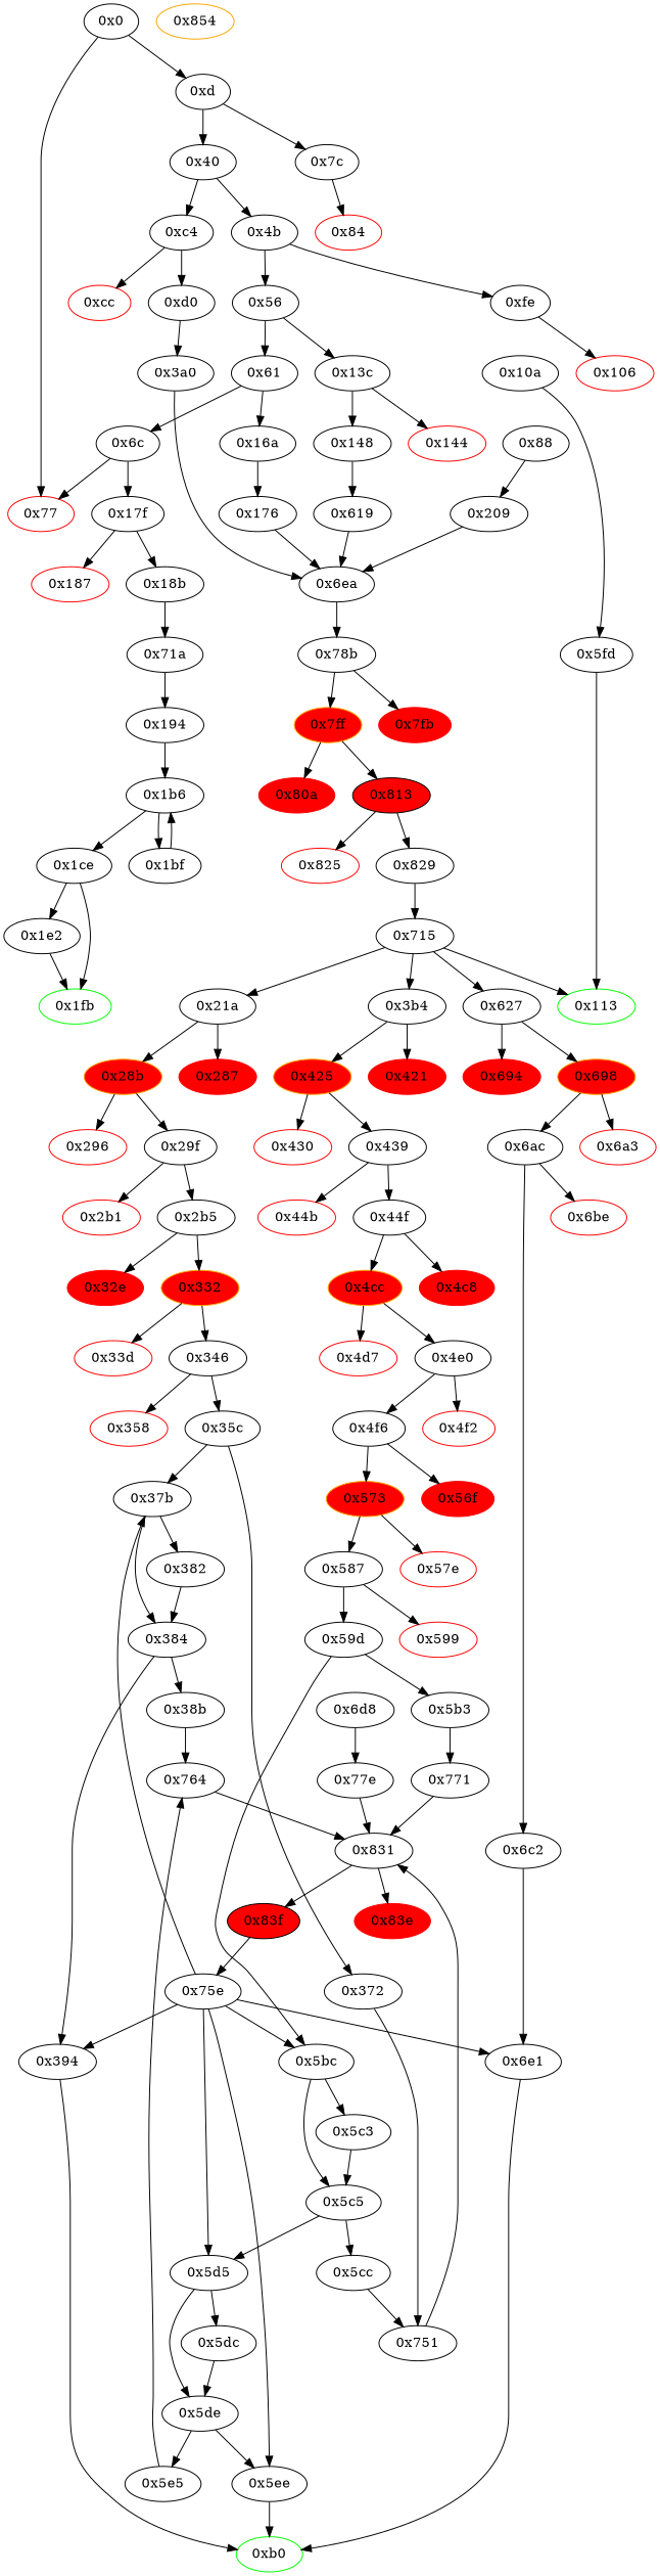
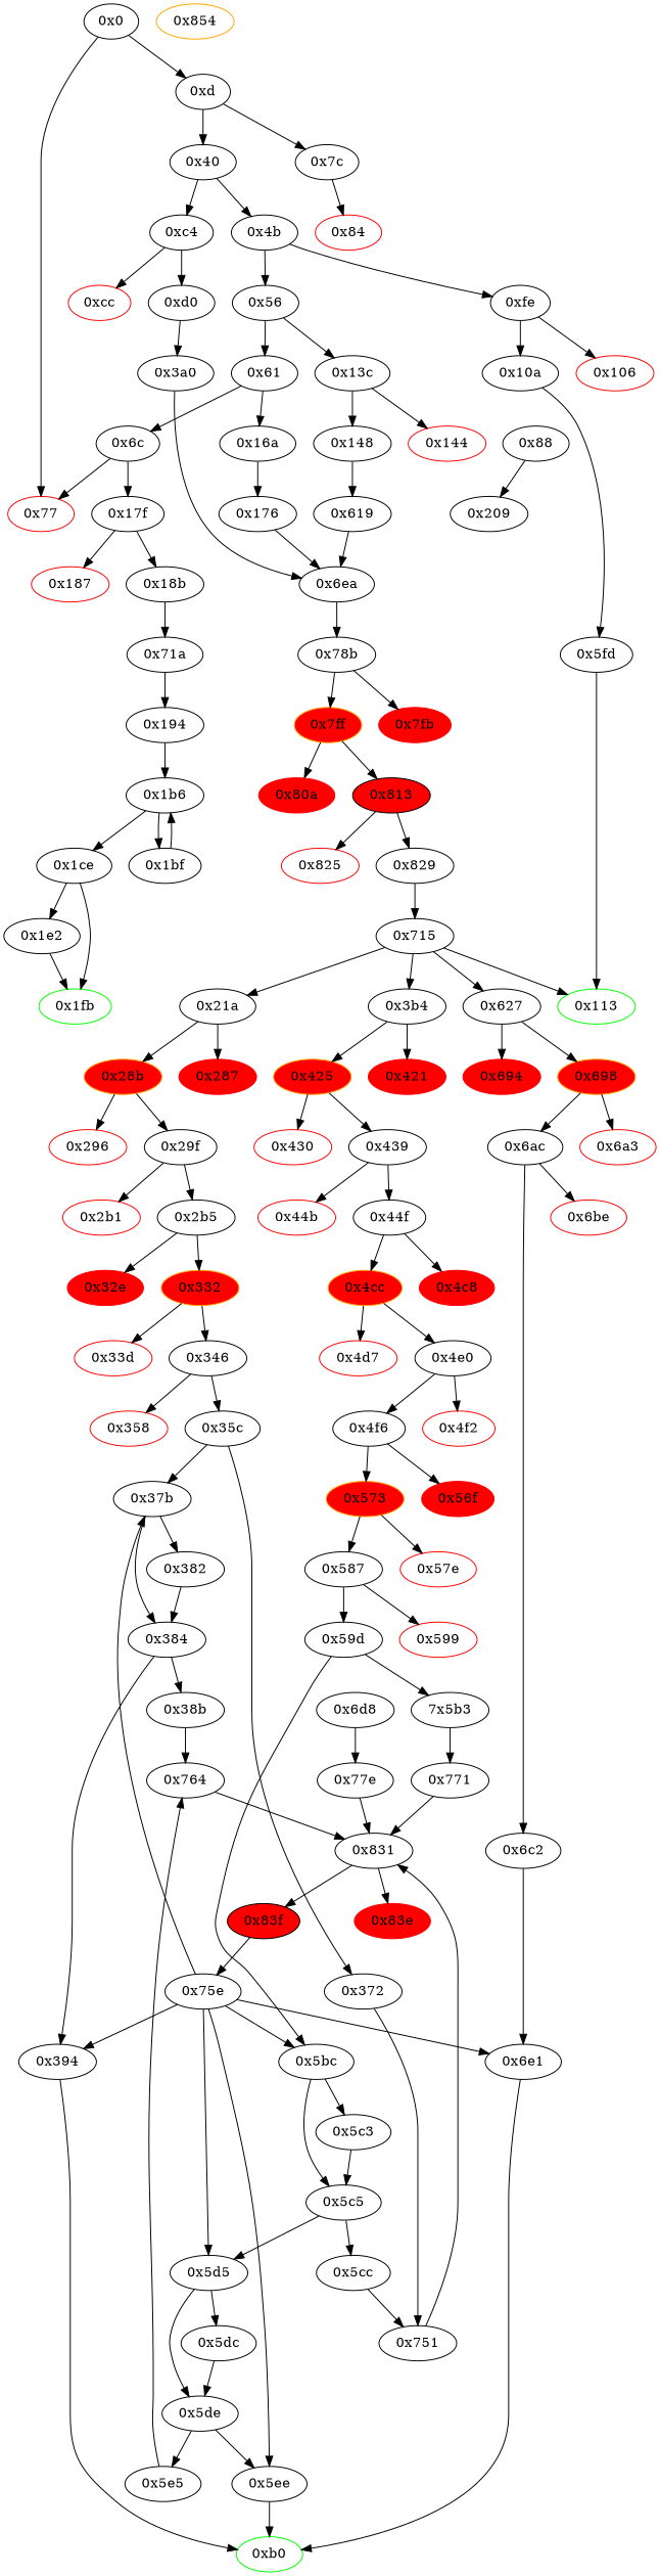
  strict digraph {
    node [fillcolor=white style=filled]
    "0x7fb" [color=red fillcolor=red]
    "0x78b"
    "0x7ff" [color=orange fillcolor=red]
    "0x813" [fillcolor=red]
    "0x80a" [color=red fillcolor=red]
    "0x6be" [color=red]
    "0x84" [color=red]
    "0x88"
    "0x209"
    "0x6ea"
    "0x296" [color=red]
    "0x56f" [color=red fillcolor=red]
    "0xb0" [color=green]
    "0x5ee"
    "0x4f2" [color=red]
    "0x425" [color=orange fillcolor=red]
    "0x430" [color=red]
    "0x439"
    "0x44b" [color=red]
    "0x44f"
    "0x4f6"
    "0x573" [color=orange fillcolor=red]
    "0x57e" [color=red]
    "0x587"
    "0x4e0"
    "0x825" [color=red]
    "0x28b" [color=orange fillcolor=red]
    "0x29f"
    "0x2b1" [color=red]
    "0x2b5"
    "0x13c"
    "0x148"
    "0x144" [color=red]
    "0x619"
    "0x71a"
    "0x194"
    "0x1b6"
    "0x113" [color=green]
    "0x5fd"
    "0x829"
    "0x715"
    "0x5d5"
    "0x5de"
    "0x5dc"
    "0x5e5"
    "0x764"
    "0xc4"
    "0xd0"
    "0xcc" [color=red]
    "0x3a0"
    "0x18b"
    "0x694" [color=red fillcolor=red]
    "0x627"
    "0x698" [color=orange fillcolor=red]
    "0x6ac"
    "0x6a3" [color=red]
    "0x77" [color=red]
    "0x6c"
    "0x17f"
    "0x187" [color=red]
    "0x6d8"
    "0x77e"
    "0x831"
    "0xfe"
    "0x10a"
    "0x106" [color=red]
    "0x332" [color=orange fillcolor=red]
    "0x346"
    "0x33d" [color=red]
    "0x35c"
    "0x358" [color=red]
    "0x394"
    "0x21a"
    "0x3b4"
    "0x1bf"
    "0x1ce"
    "0x1fb" [color=green]
    "0x1e2"
    "0x6e1"
    "0x4c8" [color=red fillcolor=red]
    "0x6c2"
    "0x176"
    "0x83e" [color=red fillcolor=red]
    "0x4d7" [color=red]
    "0x382"
    "0x384"
    "0x38b"
    "0xd"
    "0x7c"
    "0x40"
    "0x4b"
    "0x4cc" [color=orange fillcolor=red]
    "0x5c3"
    "0x5c5"
    "0x5cc"
    "0x37b"
    "0x854" [color=orange]
    "0x421" [color=red fillcolor=red]
    "0x59d"
    "0x5bc"
-   "0x5b3"
+   "0x5b3" [label="7x5b3"]
    "0x771"
    "0x16a"
    "0x287" [color=red fillcolor=red]
    "0x83f" [fillcolor=red]
    "0x372"
    "0x751"
    "0x56"
    "0x61"
    "0x599" [color=red]
    "0x32e" [color=red fillcolor=red]
    "0x75e"
    "0x0"
    "0x78b" -> "0x7fb"
    "0x78b" -> "0x7ff"
    "0x7ff" -> "0x813"
    "0x7ff" -> "0x80a"
    "0x813" -> "0x825"
    "0x813" -> "0x829"
    "0x88" -> "0x209"
-   "0x209" -> "0x6ea"
    "0x6ea" -> "0x78b"
    "0x5ee" -> "0xb0"
    "0x425" -> "0x430"
    "0x425" -> "0x439"
    "0x439" -> "0x44b"
    "0x439" -> "0x44f"
    "0x44f" -> "0x4c8"
    "0x44f" -> "0x4cc"
    "0x4f6" -> "0x56f"
    "0x4f6" -> "0x573"
    "0x573" -> "0x57e"
    "0x573" -> "0x587"
    "0x587" -> "0x59d"
    "0x587" -> "0x599"
    "0x4e0" -> "0x4f2"
    "0x4e0" -> "0x4f6"
    "0x28b" -> "0x296"
    "0x28b" -> "0x29f"
    "0x29f" -> "0x2b1"
    "0x29f" -> "0x2b5"
    "0x2b5" -> "0x332"
    "0x2b5" -> "0x32e"
    "0x13c" -> "0x148"
    "0x13c" -> "0x144"
    "0x148" -> "0x619"
    "0x619" -> "0x6ea"
    "0x71a" -> "0x194"
    "0x194" -> "0x1b6"
    "0x1b6" -> "0x1bf"
    "0x1b6" -> "0x1ce"
    "0x5fd" -> "0x113"
    "0x829" -> "0x715"
    "0x715" -> "0x113"
    "0x715" -> "0x627"
    "0x715" -> "0x21a"
    "0x715" -> "0x3b4"
    "0x5d5" -> "0x5de"
    "0x5d5" -> "0x5dc"
    "0x5de" -> "0x5ee"
    "0x5de" -> "0x5e5"
    "0x5dc" -> "0x5de"
    "0x5e5" -> "0x764"
    "0x764" -> "0x831"
    "0xc4" -> "0xd0"
    "0xc4" -> "0xcc"
    "0xd0" -> "0x3a0"
    "0x3a0" -> "0x6ea"
    "0x18b" -> "0x71a"
    "0x627" -> "0x694"
    "0x627" -> "0x698"
    "0x698" -> "0x6ac"
    "0x698" -> "0x6a3"
    "0x6ac" -> "0x6be"
    "0x6ac" -> "0x6c2"
    "0x6c" -> "0x77"
    "0x6c" -> "0x17f"
    "0x17f" -> "0x18b"
    "0x17f" -> "0x187"
    "0x6d8" -> "0x77e"
    "0x77e" -> "0x831"
    "0x831" -> "0x83e"
    "0x831" -> "0x83f"
+   "0xfe" -> "0x10a"
    "0xfe" -> "0x106"
    "0x10a" -> "0x5fd"
    "0x332" -> "0x346"
    "0x332" -> "0x33d"
    "0x346" -> "0x35c"
    "0x346" -> "0x358"
    "0x35c" -> "0x37b"
    "0x35c" -> "0x372"
    "0x394" -> "0xb0"
    "0x21a" -> "0x28b"
    "0x21a" -> "0x287"
    "0x3b4" -> "0x425"
    "0x3b4" -> "0x421"
    "0x1bf" -> "0x1b6"
    "0x1ce" -> "0x1fb"
    "0x1ce" -> "0x1e2"
    "0x1e2" -> "0x1fb"
    "0x6e1" -> "0xb0"
    "0x6c2" -> "0x6e1"
    "0x176" -> "0x6ea"
    "0x382" -> "0x384"
    "0x384" -> "0x394"
    "0x384" -> "0x38b"
    "0x38b" -> "0x764"
    "0xd" -> "0x7c"
    "0xd" -> "0x40"
    "0x7c" -> "0x84"
    "0x40" -> "0xc4"
    "0x40" -> "0x4b"
    "0x4b" -> "0xfe"
    "0x4b" -> "0x56"
    "0x4cc" -> "0x4e0"
    "0x4cc" -> "0x4d7"
    "0x5c3" -> "0x5c5"
    "0x5c5" -> "0x5d5"
    "0x5c5" -> "0x5cc"
    "0x5cc" -> "0x751"
    "0x37b" -> "0x382"
    "0x37b" -> "0x384"
    "0x59d" -> "0x5bc"
    "0x59d" -> "0x5b3"
    "0x5bc" -> "0x5c3"
    "0x5bc" -> "0x5c5"
    "0x5b3" -> "0x771"
    "0x771" -> "0x831"
    "0x16a" -> "0x176"
    "0x83f" -> "0x75e"
    "0x372" -> "0x751"
    "0x751" -> "0x831"
    "0x56" -> "0x13c"
    "0x56" -> "0x61"
    "0x61" -> "0x6c"
    "0x61" -> "0x16a"
    "0x75e" -> "0x5ee"
    "0x75e" -> "0x5d5"
    "0x75e" -> "0x394"
    "0x75e" -> "0x6e1"
    "0x75e" -> "0x37b"
    "0x75e" -> "0x5bc"
    "0x0" -> "0x77"
    "0x0" -> "0xd"
  }
